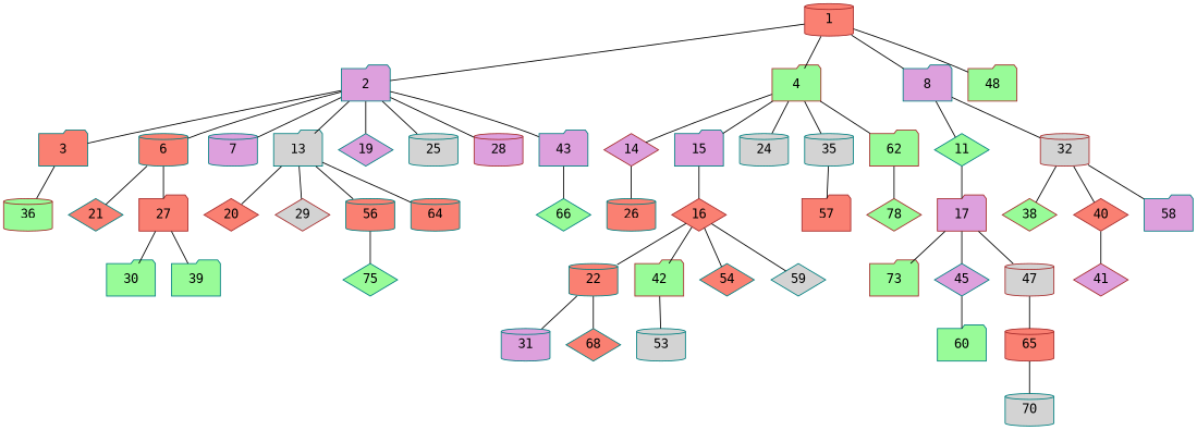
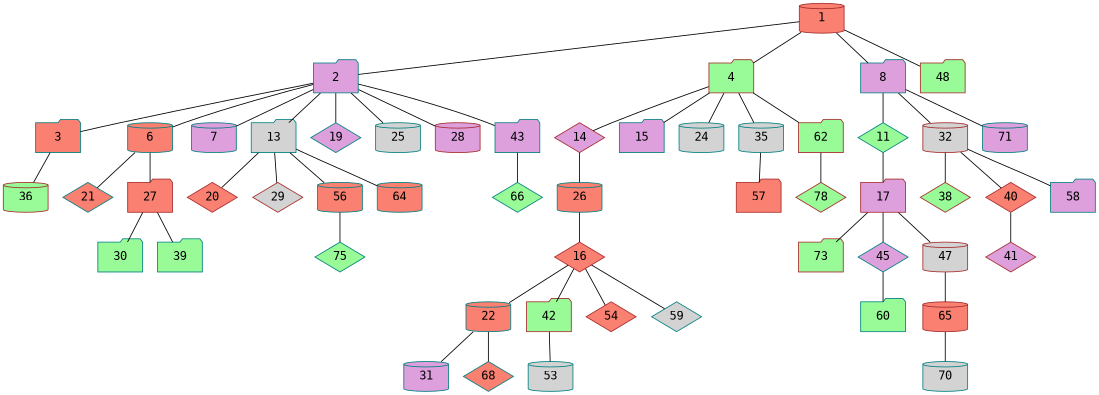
  graph {
    fontname="DejaVu Sans Mono"
    node [color=teal fillcolor=salmon fontname="DejaVu Sans Mono" shape=cylinder style=filled]
    edge [fontname="DejaVu Sans Mono"]
    1 [color=brown super="+50"]
    2 [fillcolor=plum shape=folder super="+12"]
    4 [color=brown fillcolor=palegreen shape=folder super="+5"]
    8 [fillcolor=plum shape=folder super="+10"]
    48 [color=brown fillcolor=palegreen shape=folder super="+74"]
    3 [shape=folder super="+44"]
    6 [super="+49"]
    7 [fillcolor=plum super="+9"]
    13 [fillcolor=lightgrey shape=folder super="+52"]
    19 [fillcolor=plum shape=diamond super="+72"]
    25 [fillcolor=lightgrey]
    28 [color=brown fillcolor=plum]
    43 [fillcolor=plum shape=folder]
    14 [color=brown fillcolor=plum shape=diamond super="+46"]
    15 [fillcolor=plum shape=folder super="+33"]
    24 [fillcolor=lightgrey]
    35 [fillcolor=lightgrey super="+51"]
    62 [color=brown fillcolor=palegreen shape=folder]
    11 [fillcolor=palegreen shape=diamond]
    32 [color=brown fillcolor=lightgrey]
+   71 [fillcolor=plum]
    36 [color=brown fillcolor=palegreen]
    21 [shape=diamond]
    27 [color=brown shape=folder super="+37"]
    20 [color=brown shape=diamond super="+61"]
    29 [color=brown fillcolor=lightgrey shape=diamond]
    56
    64
    66 [fillcolor=palegreen shape=diamond super="+73"]
    26
    16 [color=brown shape=diamond]
    57 [color=brown shape=folder]
    78 [color=brown fillcolor=palegreen shape=diamond]
    30 [fillcolor=palegreen shape=folder]
    39 [fillcolor=palegreen shape=folder]
    17 [color=brown fillcolor=plum shape=folder super="+18"]
    38 [color=brown fillcolor=palegreen shape=diamond]
    40 [color=brown shape=diamond super="+77"]
    58 [fillcolor=plum shape=folder super="+67"]
    n40 [color=brown fillcolor=palegreen label=73 shape=folder super="+34"]
    45 [fillcolor=plum shape=diamond]
    47 [color=brown fillcolor=lightgrey]
    75 [fillcolor=palegreen shape=diamond super="+76"]
    22 [super="+63"]
    42 [color=brown fillcolor=palegreen shape=folder super="+55"]
-   54 [shape=diamond super="+69"]
+   54 [color=brown shape=diamond super="+69"]
    59 [fillcolor=lightgrey shape=diamond]
    31 [fillcolor=plum]
    68 [shape=diamond]
    53 [fillcolor=lightgrey]
    60 [fillcolor=palegreen shape=folder]
    65 [color=brown]
    41 [color=brown fillcolor=plum shape=diamond]
    70 [fillcolor=lightgrey]
    1 -- 2
    1 -- 4
    1 -- 8
    1 -- 48
    2 -- 3
    2 -- 6
    2 -- 7
    2 -- 13
    2 -- 19
    2 -- 25
    2 -- 28
    2 -- 43
    4 -- 14
    4 -- 15
    4 -- 24
    4 -- 35
    4 -- 62
    8 -- 11
    8 -- 32
+   8 -- 71
    3 -- 36
    6 -- 21
    6 -- 27
    13 -- 20
    13 -- 29
    13 -- 56
    13 -- 64
    43 -- 66
    14 -- 26
-   15 -- 16
+   26 -- 16
    35 -- 57
    62 -- 78
    11 -- 17
    32 -- 38
    32 -- 40
    32 -- 58
    27 -- 30
    27 -- 39
    56 -- 75
    16 -- 22
    16 -- 42
    16 -- 54
    16 -- 59
    17 -- n40
    17 -- 45
    17 -- 47
    40 -- 41
    45 -- 60
    47 -- 65
    22 -- 31
    22 -- 68
    42 -- 53
    65 -- 70
  }
